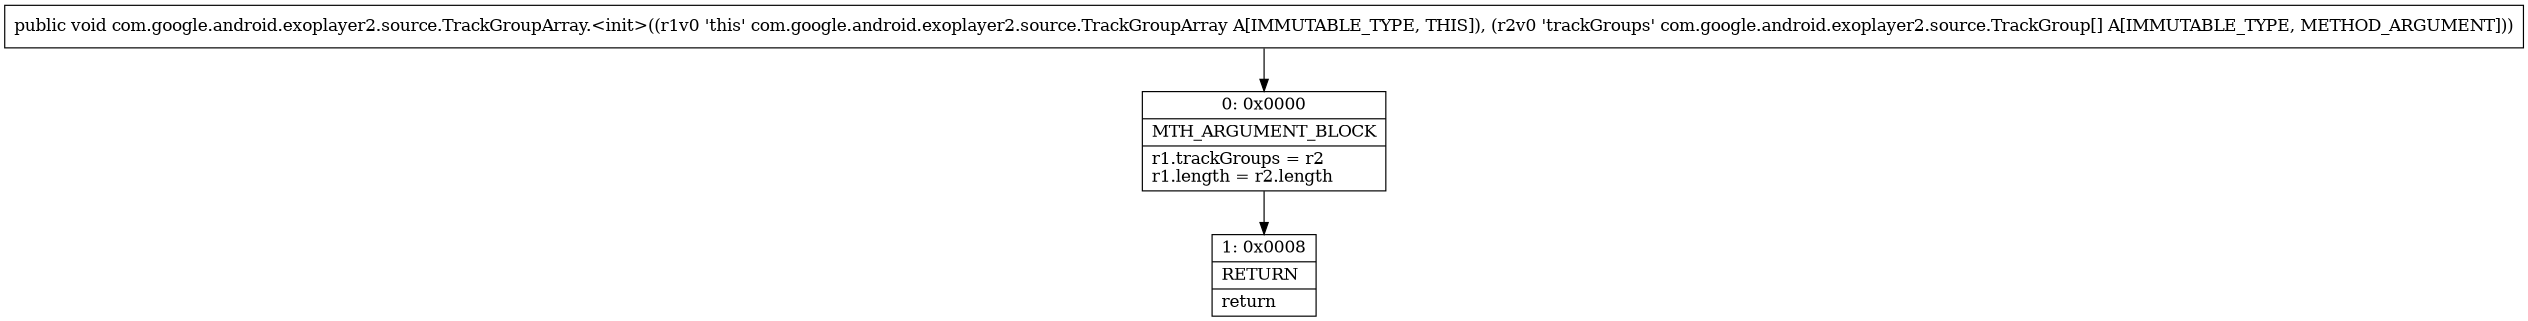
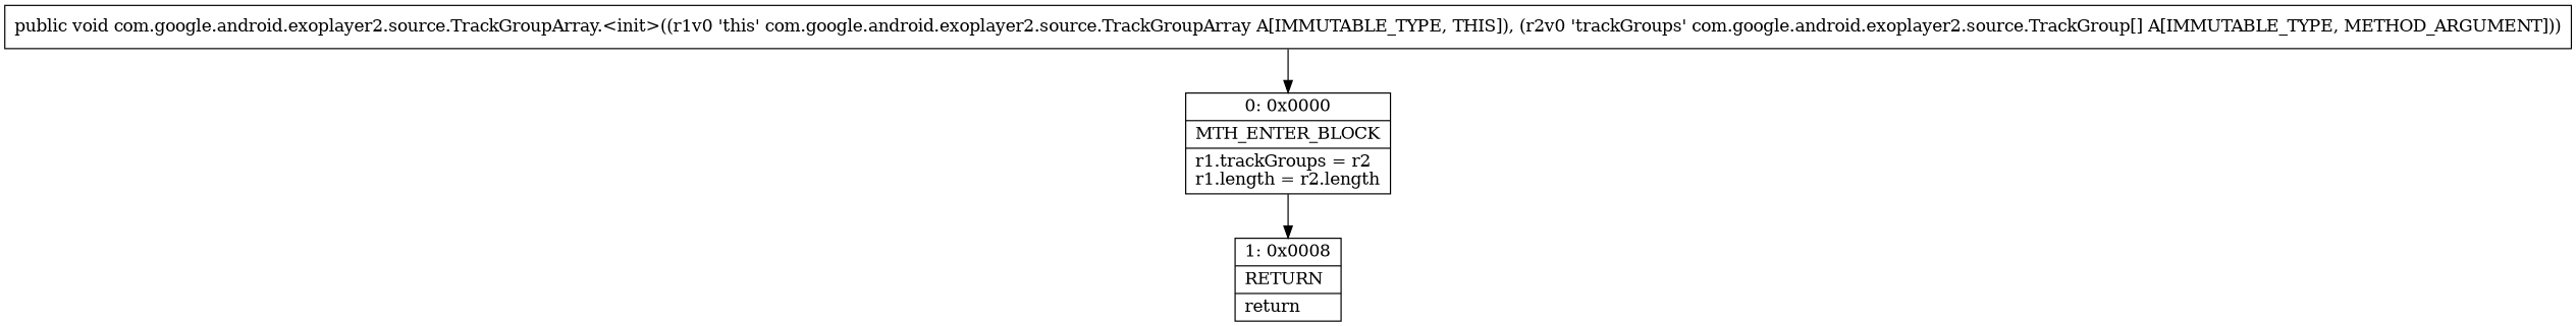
  digraph {
    node [shape=record]
-   n1 [label="{0\:\ 0x0000|MTH_ARGUMENT_BLOCK\l|r1.trackGroups = r2\lr1.length = r2.length\l}"]
+   n1 [label="{0\:\ 0x0000|MTH_ENTER_BLOCK\l|r1.trackGroups = r2\lr1.length = r2.length\l}"]
    n2 [label="{1\:\ 0x0008|RETURN\l|return\l}"]
    n3 [label="{public void com.google.android.exoplayer2.source.TrackGroupArray.\<init\>((r1v0 'this' com.google.android.exoplayer2.source.TrackGroupArray A[IMMUTABLE_TYPE, THIS]), (r2v0 'trackGroups' com.google.android.exoplayer2.source.TrackGroup[] A[IMMUTABLE_TYPE, METHOD_ARGUMENT])) }"]
    n1 -> n2
    n3 -> n1
  }
